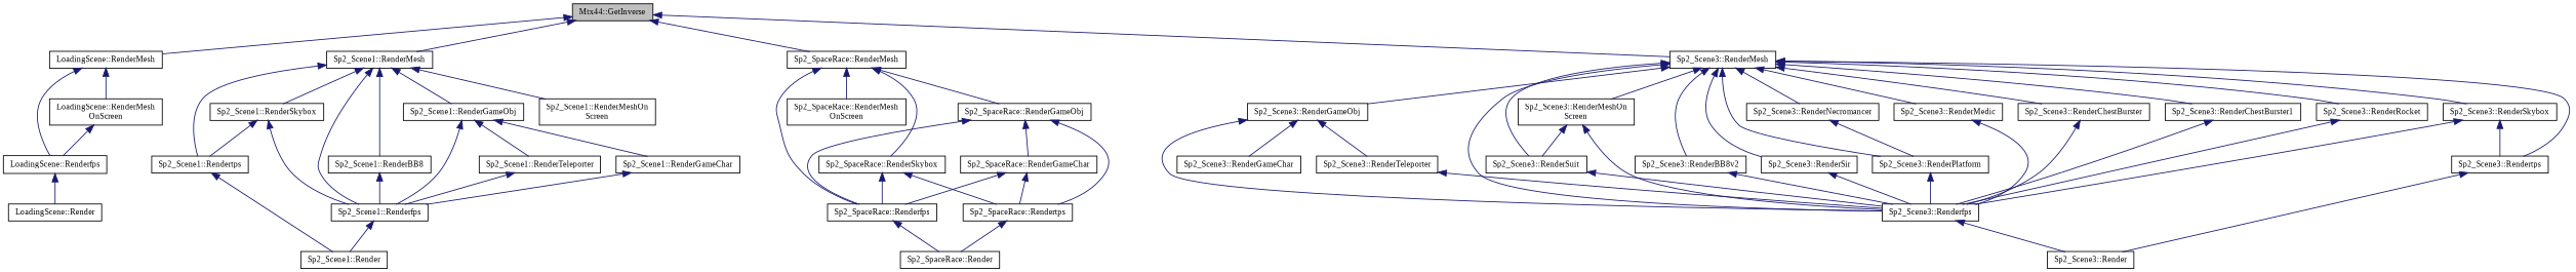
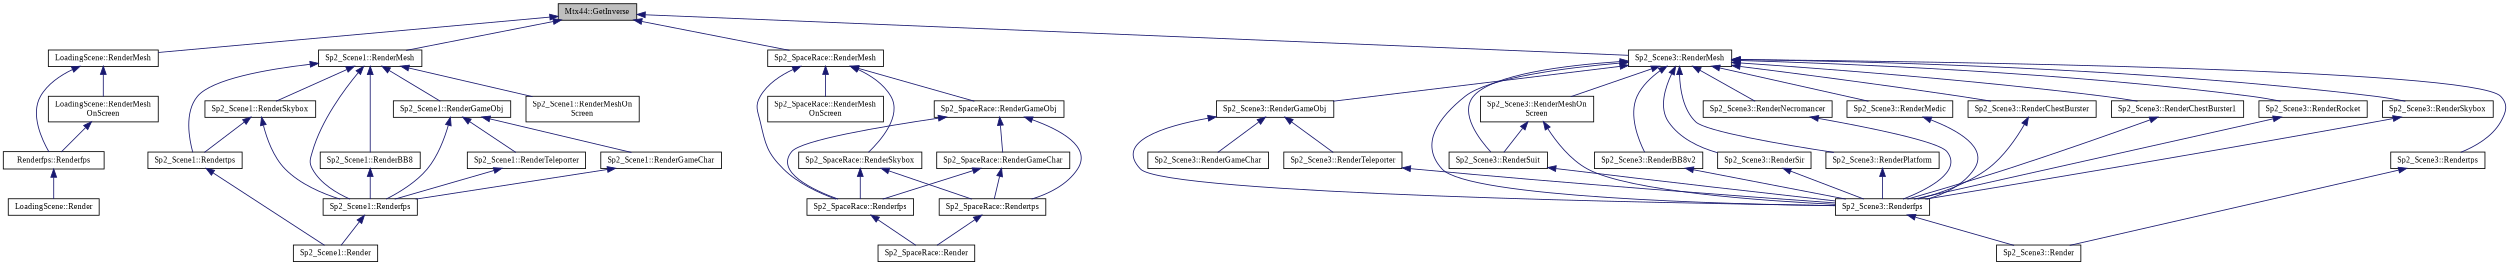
  digraph {
    fontname="Liberation Serif"
    rankdir=TB
    node [color=black fontname="Liberation Serif" fontsize=10 shape=record]
    edge [color=midnightblue dir=back fontname="Liberation Serif" fontsize=10 labelfontname=Helvetica labelfontsize=10 style=solid]
    n1 [fillcolor=grey75 fontcolor=black height=0.2 label="Mtx44::GetInverse" style=filled width=0.4]
    n2 [height=0.2 label="LoadingScene::RenderMesh" width=0.4]
    n3 [height=0.2 label="Sp2_Scene1::RenderMesh" width=0.4]
    n4 [height=0.2 label="Sp2_SpaceRace::RenderMesh" width=0.4]
    n5 [height=0.2 label="Sp2_Scene3::RenderMesh" width=0.4]
-   n6 [height=0.2 label="LoadingScene::Renderfps" width=0.4]
+   n6 [height=0.2 label="Renderfps::Renderfps" width=0.4]
    n7 [height=0.2 label="LoadingScene::RenderMesh\lOnScreen" width=0.4]
    n8 [height=0.2 label="Sp2_Scene1::RenderSkybox" width=0.4]
    n9 [height=0.2 label="Sp2_Scene1::Renderfps" width=0.4]
    n10 [height=0.2 label="Sp2_Scene1::Rendertps" width=0.4]
    n11 [height=0.2 label="Sp2_Scene1::RenderGameObj" width=0.4]
    n12 [height=0.2 label="Sp2_Scene1::RenderBB8" width=0.4]
    n13 [height=0.2 label="Sp2_Scene1::RenderMeshOn\lScreen" width=0.4]
    n14 [height=0.2 label="Sp2_SpaceRace::RenderSkybox" width=0.4]
    n15 [height=0.2 label="Sp2_SpaceRace::Renderfps" width=0.4]
    n16 [height=0.2 label="Sp2_SpaceRace::RenderGameObj" width=0.4]
    n17 [height=0.2 label="Sp2_SpaceRace::RenderMesh\lOnScreen" width=0.4]
    n18 [height=0.2 label="Sp2_Scene3::RenderSkybox" width=0.4]
    n19 [height=0.2 label="Sp2_Scene3::Renderfps" width=0.4]
    n20 [height=0.2 label="Sp2_Scene3::Rendertps" width=0.4]
    n21 [height=0.2 label="Sp2_Scene3::RenderSuit" width=0.4]
    n22 [height=0.2 label="Sp2_Scene3::RenderGameObj" width=0.4]
    n23 [height=0.2 label="Sp2_Scene3::RenderBB8v2" width=0.4]
    n24 [height=0.2 label="Sp2_Scene3::RenderSir" width=0.4]
    n25 [height=0.2 label="Sp2_Scene3::RenderPlatform" width=0.4]
    n26 [height=0.2 label="Sp2_Scene3::RenderMedic" width=0.4]
    n27 [height=0.2 label="Sp2_Scene3::RenderChestBurster" width=0.4]
    n28 [height=0.2 label="Sp2_Scene3::RenderChestBurster1" width=0.4]
    n29 [height=0.2 label="Sp2_Scene3::RenderNecromancer" width=0.4]
    n30 [height=0.2 label="Sp2_Scene3::RenderRocket" width=0.4]
    n31 [height=0.2 label="Sp2_Scene3::RenderMeshOn\lScreen" width=0.4]
    n32 [height=0.2 label="LoadingScene::Render" width=0.4]
    n33 [height=0.2 label="Sp2_Scene1::Render" width=0.4]
    n34 [height=0.2 label="Sp2_Scene1::RenderTeleporter" width=0.4]
    n35 [height=0.2 label="Sp2_Scene1::RenderGameChar" width=0.4]
    n36 [height=0.2 label="Sp2_SpaceRace::Rendertps" width=0.4]
    n37 [height=0.2 label="Sp2_SpaceRace::Render" width=0.4]
    n38 [height=0.2 label="Sp2_SpaceRace::RenderGameChar" width=0.4]
    n39 [height=0.2 label="Sp2_Scene3::Render" width=0.4]
    n40 [height=0.2 label="Sp2_Scene3::RenderGameChar" width=0.4]
    n41 [height=0.2 label="Sp2_Scene3::RenderTeleporter" width=0.4]
    n1 -> n2
    n1 -> n3
    n1 -> n4
    n1 -> n5
    n2 -> n6
    n2 -> n7
    n3 -> n8
    n3 -> n9
    n3 -> n10
    n3 -> n11
    n3 -> n12
    n3 -> n13
    n4 -> n14
    n4 -> n15
    n4 -> n16
    n4 -> n17
    n5 -> n18
    n5 -> n19
    n5 -> n20
    n5 -> n21
    n5 -> n22
    n5 -> n23
    n5 -> n24
    n5 -> n25
    n5 -> n26
    n5 -> n27
    n5 -> n28
    n5 -> n29
    n5 -> n30
    n5 -> n31
    n6 -> n32
    n7 -> n6
    n8 -> n9
    n8 -> n10
    n9 -> n33
    n10 -> n33
    n11 -> n9
    n11 -> n34
    n11 -> n35
    n12 -> n9
    n14 -> n15
    n14 -> n36
    n15 -> n37
    n16 -> n15
    n16 -> n36
    n16 -> n38
    n18 -> n19
-   n18 -> n20
    n19 -> n39
    n20 -> n39
    n21 -> n19
    n22 -> n19
    n22 -> n40
    n22 -> n41
    n23 -> n19
    n24 -> n19
    n25 -> n19
    n26 -> n19
    n27 -> n19
    n28 -> n19
-   n29 -> n25
+   n29 -> n19
    n30 -> n19
    n31 -> n19
    n31 -> n21
    n34 -> n9
    n35 -> n9
    n36 -> n37
    n38 -> n15
    n38 -> n36
    n41 -> n19
  }
